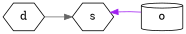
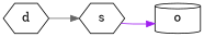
  digraph {
    rankdir=LR
    node [color=black shape=hexagon]
    d
    s
    o [shape=cylinder]
    d -> s [color=gray40]
-   o -> s [color=purple]
+   s -> o [color=purple]
  }
